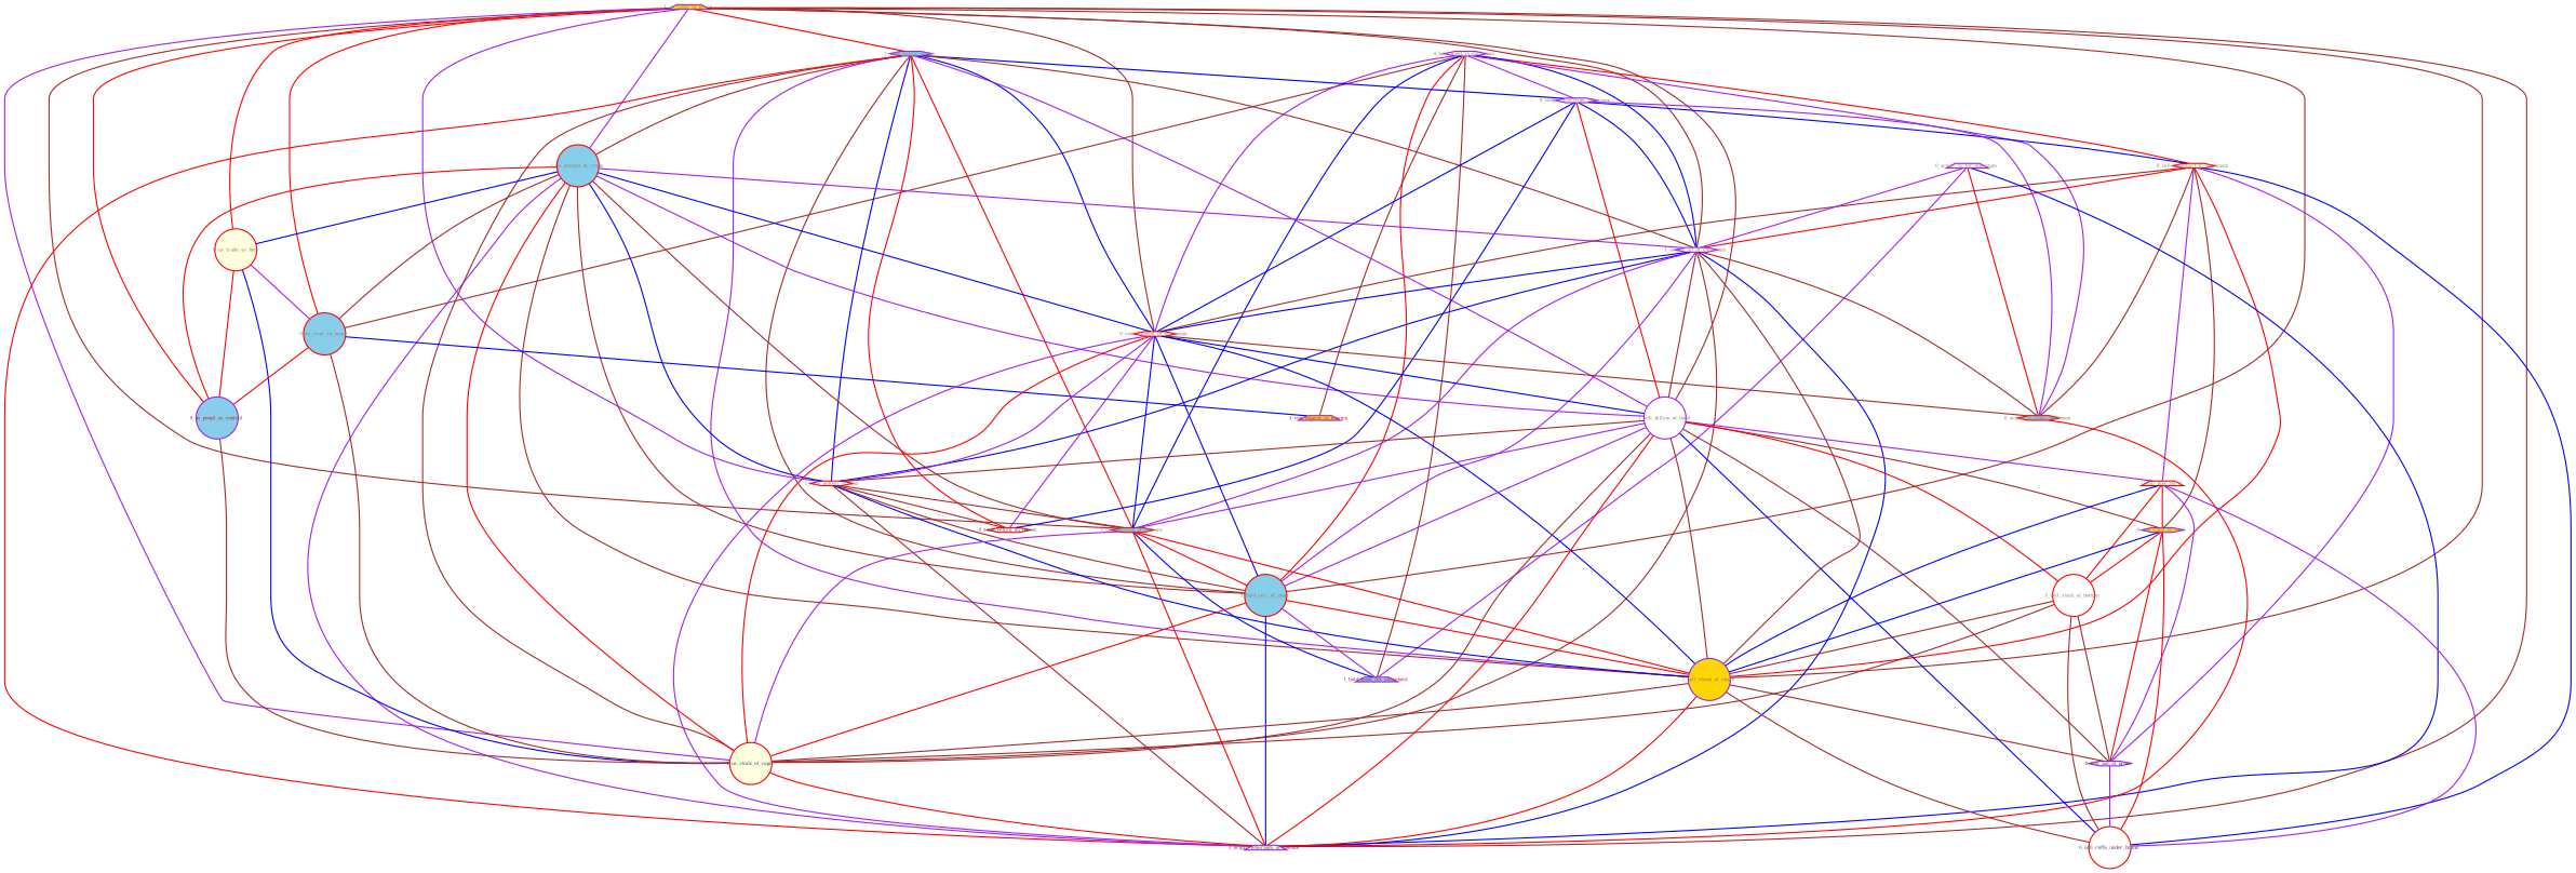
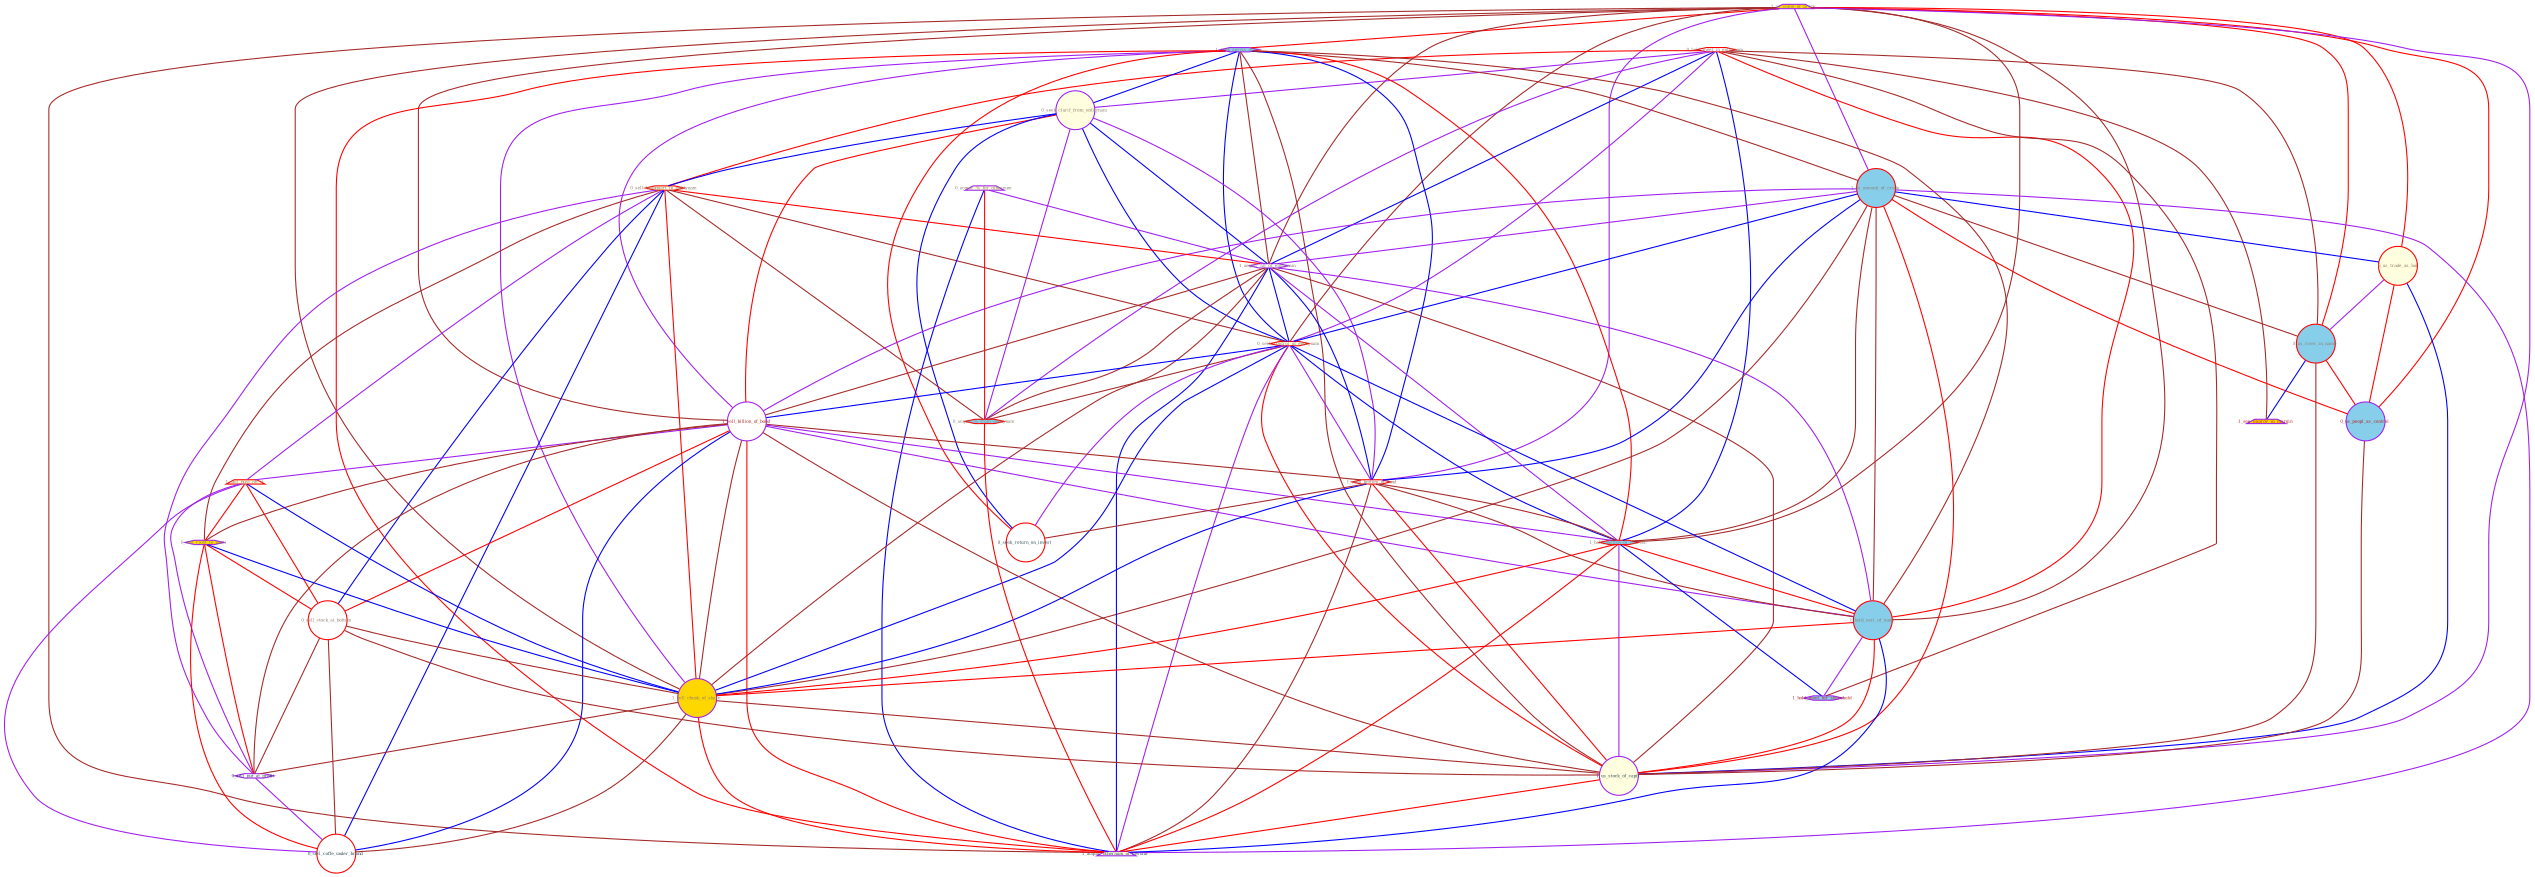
  graph {
    node [color=purple fillcolor=white fixedsize=true fontcolor="#8b7d6b" fontsize=4 shape=hexagon style=filled]
    edge [color=brown w=1]
    "1_us_some_of_proce " [fillcolor=gold height=.06 shape=trapezium width=.5]
-   "0_hold_meet_in_entitynam " [height=.06 width=.5]
+   "0_hold_meet_in_entitynam " [color=red height=.06 width=.5]
    "1_seek_servic_of_the " [fillcolor=skyblue height=.06 width=.5]
-   "0_seek_clarif_from_entitynam " [fillcolor=lightyellow height=.06 width=.5]
+   "0_seek_clarif_from_entitynam " [fillcolor=lightyellow height=.06 shape=circle width=.5]
    "1_us_amount_of_crude " [color=red fillcolor=skyblue height=.06 shape=circle width=.5]
    "0_sell_headquart_to_entitynam " [color=red fillcolor=lightyellow height=.06 width=.5]
    "0_acquir_%_for_othernum " [fillcolor=lightyellow height=.06 shape=trapezium width=.5]
-   "0_us_trade_as_boi " [color=red fillcolor=lightyellow height=.06 shape=circle width=.5]
+   "0_us_trade_as_boi " [color=red fillcolor=lightyellow height=.06 shape=circle width=.5 label="6_us_trade_as_boi"]
    "0_us_river_in_name " [color=red fillcolor=skyblue height=.06 shape=circle width=.5]
    "1_acquir_all_of_entitynam " [height=.06 width=.5]
    "0_seek_control_of_entitynam " [color=red fillcolor=lightyellow height=.06 width=.5]
-   "1_sell_billion_of_bond " [height=.06 shape=circle width=.5]
+   "1_sell_billion_of_bond " [fontcolor="#b22222" height=.06 shape=circle width=.5]
    "1_sell_piec_off_it " [color=red fillcolor=lightyellow height=.06 shape=trapezium width=.5]
    n14 [color=red height=.06 label="1_seek_bottom_of_fund" width=.5]
    "0_sell_right_to_parti " [fillcolor=gold height=.06 width=.5]
    "0_sell_stock_at_bottom " [color=red height=.06 shape=circle width=.5]
    "0_acquir_%_from_entitynam " [color=red fillcolor=skyblue height=.06 width=.5]
    "1_hold_auction_of_currenc " [color=red fillcolor=skyblue height=.06 width=.5]
    "1_hold_seri_of_meet " [color=red fillcolor=skyblue height=.06 shape=circle width=.5]
    "1_sell_chunk_of_share " [fillcolor=gold height=.06 shape=circle width=.5]
    "0_us_peopl_as_control " [fillcolor=skyblue fontcolor="#b22222" height=.06 shape=circle width=.5]
    "1_see_improv_in_margin " [fillcolor=gold fontcolor="#b22222" height=.06 shape=trapezium width=.5]
-   "1_hold_meet_for_sharehold " [fillcolor=skyblue fontcolor="#b22222" height=.06 shape=trapezium width=.5]
-   "1_us_stock_of_capit " [color=red fillcolor=lightyellow fontcolor="#2f4f4f" height=.06 shape=circle width=.5]
+   "1_hold_meet_for_sharehold " [fillcolor=skyblue fontcolor="#b22222" height=.06 width=.5]
+   "1_us_stock_of_capit " [fillcolor=lightyellow fontcolor="#2f4f4f" height=.06 shape=circle width=.5]
    "1_acquir_othernum_of_restaur " [fillcolor=lightyellow fontcolor="#2f4f4f" height=.06 shape=trapezium width=.5]
-   "0_seek_return_on_invest " [color=red fontcolor="#2f4f4f" height=.06 width=.5]
+   "0_seek_return_on_invest " [color=red fontcolor="#2f4f4f" height=.06 shape=circle width=.5]
    "0_sell_put_at_profit " [fontcolor="#2f4f4f" height=.06 width=.5]
    "0_sell_coffe_under_brand " [color=red fontcolor="#2f4f4f" height=.06 shape=circle width=.5]
    subgraph sub_1 {
      "1_us_some_of_proce "
      "0_hold_meet_in_entitynam "
      "1_seek_servic_of_the "
      "0_seek_clarif_from_entitynam "
      "1_us_amount_of_crude "
      "0_sell_headquart_to_entitynam "
      "0_acquir_%_for_othernum "
      "0_us_trade_as_boi "
      "0_us_river_in_name "
      "1_acquir_all_of_entitynam "
      "0_seek_control_of_entitynam "
      "1_sell_billion_of_bond "
      "1_sell_piec_off_it "
      n14
      "0_sell_right_to_parti "
      "0_sell_stock_at_bottom "
      "0_acquir_%_from_entitynam "
      "1_hold_auction_of_currenc "
      "1_hold_seri_of_meet "
      "1_sell_chunk_of_share "
    }
    subgraph sub_2 {
      "0_us_peopl_as_control "
      "1_see_improv_in_margin "
      "1_hold_meet_for_sharehold "
    }
    "1_us_some_of_proce " -- "1_seek_servic_of_the " [color=red]
    "1_us_some_of_proce " -- "1_us_amount_of_crude " [color=purple w=2]
    "1_us_some_of_proce " -- "0_us_trade_as_boi " [color=red]
    "1_us_some_of_proce " -- "0_us_river_in_name " [color=red]
    "1_us_some_of_proce " -- "1_acquir_all_of_entitynam "
    "1_us_some_of_proce " -- "0_seek_control_of_entitynam "
    "1_us_some_of_proce " -- "1_sell_billion_of_bond "
    "1_us_some_of_proce " -- n14 [color=purple]
    "1_us_some_of_proce " -- "1_hold_auction_of_currenc "
    "1_us_some_of_proce " -- "1_hold_seri_of_meet "
    "1_us_some_of_proce " -- "1_sell_chunk_of_share "
    "1_us_some_of_proce " -- "0_us_peopl_as_control " [color=red]
    "1_us_some_of_proce " -- "1_us_stock_of_capit " [color=purple w=2]
    "1_us_some_of_proce " -- "1_acquir_othernum_of_restaur "
    "0_hold_meet_in_entitynam " -- "0_seek_clarif_from_entitynam " [color=purple]
    "0_hold_meet_in_entitynam " -- "0_sell_headquart_to_entitynam " [color=red]
    "0_hold_meet_in_entitynam " -- "0_us_river_in_name "
    "0_hold_meet_in_entitynam " -- "1_acquir_all_of_entitynam " [color=blue]
    "0_hold_meet_in_entitynam " -- "0_seek_control_of_entitynam " [color=purple]
    "0_hold_meet_in_entitynam " -- "0_acquir_%_from_entitynam " [color=purple]
    "0_hold_meet_in_entitynam " -- "1_hold_auction_of_currenc " [color=blue]
    "0_hold_meet_in_entitynam " -- "1_hold_seri_of_meet " [color=red]
    "0_hold_meet_in_entitynam " -- "1_see_improv_in_margin "
    "0_hold_meet_in_entitynam " -- "1_hold_meet_for_sharehold " [w=2]
    "1_seek_servic_of_the " -- "0_seek_clarif_from_entitynam " [color=blue]
    "1_seek_servic_of_the " -- "1_us_amount_of_crude "
    "1_seek_servic_of_the " -- "1_acquir_all_of_entitynam "
    "1_seek_servic_of_the " -- "0_seek_control_of_entitynam " [color=blue w=2]
    "1_seek_servic_of_the " -- "1_sell_billion_of_bond " [color=purple]
    "1_seek_servic_of_the " -- n14 [color=blue w=2]
    "1_seek_servic_of_the " -- "1_hold_auction_of_currenc " [color=red]
    "1_seek_servic_of_the " -- "1_hold_seri_of_meet "
    "1_seek_servic_of_the " -- "1_sell_chunk_of_share " [color=purple]
    "1_seek_servic_of_the " -- "1_us_stock_of_capit "
    "1_seek_servic_of_the " -- "1_acquir_othernum_of_restaur " [color=red]
    "1_seek_servic_of_the " -- "0_seek_return_on_invest " [color=red]
    "0_seek_clarif_from_entitynam " -- "0_sell_headquart_to_entitynam " [color=blue]
    "0_seek_clarif_from_entitynam " -- "1_acquir_all_of_entitynam " [color=blue]
    "0_seek_clarif_from_entitynam " -- "0_seek_control_of_entitynam " [color=blue w=2]
    "0_seek_clarif_from_entitynam " -- "1_sell_billion_of_bond " [color=red]
+   "0_seek_clarif_from_entitynam " -- n14 [color=purple]
    "0_seek_clarif_from_entitynam " -- "0_acquir_%_from_entitynam " [color=purple w=2]
    "0_seek_clarif_from_entitynam " -- "0_seek_return_on_invest " [color=blue]
    "1_us_amount_of_crude " -- "0_us_trade_as_boi " [color=blue]
    "1_us_amount_of_crude " -- "0_us_river_in_name "
    "1_us_amount_of_crude " -- "1_acquir_all_of_entitynam " [color=purple]
    "1_us_amount_of_crude " -- "0_seek_control_of_entitynam " [color=blue]
    "1_us_amount_of_crude " -- "1_sell_billion_of_bond " [color=purple]
    "1_us_amount_of_crude " -- n14 [color=blue]
    "1_us_amount_of_crude " -- "1_hold_auction_of_currenc "
    "1_us_amount_of_crude " -- "1_hold_seri_of_meet "
    "1_us_amount_of_crude " -- "1_sell_chunk_of_share "
    "1_us_amount_of_crude " -- "0_us_peopl_as_control " [color=red]
    "1_us_amount_of_crude " -- "1_us_stock_of_capit " [color=red w=2]
    "1_us_amount_of_crude " -- "1_acquir_othernum_of_restaur " [color=purple]
    "0_sell_headquart_to_entitynam " -- "1_acquir_all_of_entitynam " [color=red]
    "0_sell_headquart_to_entitynam " -- "0_seek_control_of_entitynam "
    "0_sell_headquart_to_entitynam " -- "1_sell_piec_off_it " [color=purple]
    "0_sell_headquart_to_entitynam " -- "0_sell_right_to_parti " [w=2]
+   "0_sell_headquart_to_entitynam " -- "0_sell_stock_at_bottom " [color=blue]
    "0_sell_headquart_to_entitynam " -- "0_acquir_%_from_entitynam "
    "0_sell_headquart_to_entitynam " -- "1_sell_chunk_of_share " [color=red]
    "0_sell_headquart_to_entitynam " -- "0_sell_put_at_profit " [color=purple]
    "0_sell_headquart_to_entitynam " -- "0_sell_coffe_under_brand " [color=blue]
    "0_acquir_%_for_othernum " -- "1_acquir_all_of_entitynam " [color=purple]
    "0_acquir_%_for_othernum " -- "0_acquir_%_from_entitynam " [color=red w=2]
-   "0_acquir_%_for_othernum " -- "1_hold_meet_for_sharehold " [color=purple]
    "0_acquir_%_for_othernum " -- "1_acquir_othernum_of_restaur " [color=blue]
    "0_us_trade_as_boi " -- "0_us_river_in_name " [color=purple]
    "0_us_trade_as_boi " -- "0_us_peopl_as_control " [color=red w=2]
    "0_us_trade_as_boi " -- "1_us_stock_of_capit " [color=blue]
    "0_us_river_in_name " -- "0_us_peopl_as_control " [color=red]
    "0_us_river_in_name " -- "1_see_improv_in_margin " [color=blue]
    "0_us_river_in_name " -- "1_us_stock_of_capit "
    "1_acquir_all_of_entitynam " -- "0_seek_control_of_entitynam " [color=blue w=2]
    "1_acquir_all_of_entitynam " -- "1_sell_billion_of_bond "
    "1_acquir_all_of_entitynam " -- n14 [color=blue]
    "1_acquir_all_of_entitynam " -- "0_acquir_%_from_entitynam " [w=2]
    "1_acquir_all_of_entitynam " -- "1_hold_auction_of_currenc " [color=purple]
    "1_acquir_all_of_entitynam " -- "1_hold_seri_of_meet " [color=purple]
    "1_acquir_all_of_entitynam " -- "1_sell_chunk_of_share "
    "1_acquir_all_of_entitynam " -- "1_us_stock_of_capit "
    "1_acquir_all_of_entitynam " -- "1_acquir_othernum_of_restaur " [color=blue w=2]
    "0_seek_control_of_entitynam " -- "1_sell_billion_of_bond " [color=blue]
    "0_seek_control_of_entitynam " -- n14 [color=purple w=2]
    "0_seek_control_of_entitynam " -- "0_acquir_%_from_entitynam "
    "0_seek_control_of_entitynam " -- "1_hold_auction_of_currenc " [color=blue]
    "0_seek_control_of_entitynam " -- "1_hold_seri_of_meet " [color=blue]
    "0_seek_control_of_entitynam " -- "1_sell_chunk_of_share " [color=blue]
    "0_seek_control_of_entitynam " -- "1_us_stock_of_capit " [color=red]
    "0_seek_control_of_entitynam " -- "1_acquir_othernum_of_restaur " [color=purple]
    "0_seek_control_of_entitynam " -- "0_seek_return_on_invest " [color=purple]
    "1_sell_billion_of_bond " -- "1_sell_piec_off_it " [color=purple]
    "1_sell_billion_of_bond " -- n14
    "1_sell_billion_of_bond " -- "0_sell_right_to_parti "
    "1_sell_billion_of_bond " -- "0_sell_stock_at_bottom " [color=red]
    "1_sell_billion_of_bond " -- "1_hold_auction_of_currenc " [color=purple]
    "1_sell_billion_of_bond " -- "1_hold_seri_of_meet " [color=purple]
    "1_sell_billion_of_bond " -- "1_sell_chunk_of_share " [w=2]
    "1_sell_billion_of_bond " -- "1_us_stock_of_capit "
    "1_sell_billion_of_bond " -- "1_acquir_othernum_of_restaur " [color=red]
    "1_sell_billion_of_bond " -- "0_sell_put_at_profit "
    "1_sell_billion_of_bond " -- "0_sell_coffe_under_brand " [color=blue]
    "1_sell_piec_off_it " -- "0_sell_right_to_parti " [color=red]
    "1_sell_piec_off_it " -- "0_sell_stock_at_bottom " [color=red]
    "1_sell_piec_off_it " -- "1_sell_chunk_of_share " [color=blue]
    "1_sell_piec_off_it " -- "0_sell_put_at_profit " [color=purple]
    "1_sell_piec_off_it " -- "0_sell_coffe_under_brand " [color=purple]
    n14 -- "1_hold_auction_of_currenc "
    n14 -- "1_hold_seri_of_meet "
    n14 -- "1_sell_chunk_of_share " [color=blue]
+   n14 -- "1_us_stock_of_capit " [color=red]
    n14 -- "1_acquir_othernum_of_restaur "
    n14 -- "0_seek_return_on_invest "
    "0_sell_right_to_parti " -- "0_sell_stock_at_bottom " [color=red]
    "0_sell_right_to_parti " -- "1_sell_chunk_of_share " [color=blue]
    "0_sell_right_to_parti " -- "0_sell_put_at_profit " [color=red]
    "0_sell_right_to_parti " -- "0_sell_coffe_under_brand " [color=red]
    "0_sell_stock_at_bottom " -- "1_sell_chunk_of_share "
    "0_sell_stock_at_bottom " -- "1_us_stock_of_capit "
    "0_sell_stock_at_bottom " -- "0_sell_put_at_profit " [w=2]
    "0_sell_stock_at_bottom " -- "0_sell_coffe_under_brand "
    "0_acquir_%_from_entitynam " -- "1_acquir_othernum_of_restaur " [color=red]
    "1_hold_auction_of_currenc " -- "1_hold_seri_of_meet " [color=red w=2]
    "1_hold_auction_of_currenc " -- "1_sell_chunk_of_share " [color=red]
    "1_hold_auction_of_currenc " -- "1_hold_meet_for_sharehold " [color=blue]
    "1_hold_auction_of_currenc " -- "1_us_stock_of_capit " [color=purple]
    "1_hold_auction_of_currenc " -- "1_acquir_othernum_of_restaur " [color=red]
    "1_hold_seri_of_meet " -- "1_sell_chunk_of_share " [color=red]
    "1_hold_seri_of_meet " -- "1_hold_meet_for_sharehold " [color=purple]
    "1_hold_seri_of_meet " -- "1_us_stock_of_capit " [color=red]
    "1_hold_seri_of_meet " -- "1_acquir_othernum_of_restaur " [color=blue]
    "1_sell_chunk_of_share " -- "1_us_stock_of_capit "
    "1_sell_chunk_of_share " -- "1_acquir_othernum_of_restaur " [color=red]
    "1_sell_chunk_of_share " -- "0_sell_put_at_profit "
    "1_sell_chunk_of_share " -- "0_sell_coffe_under_brand "
    "0_us_peopl_as_control " -- "1_us_stock_of_capit "
    "1_us_stock_of_capit " -- "1_acquir_othernum_of_restaur " [color=red]
    "0_sell_put_at_profit " -- "0_sell_coffe_under_brand " [color=purple]
  }
